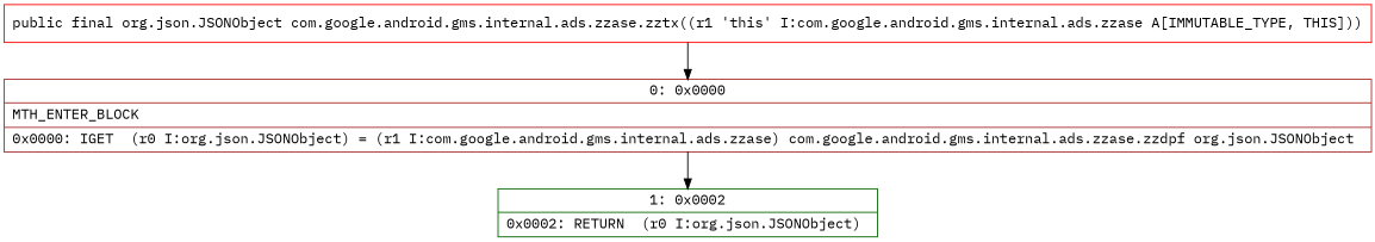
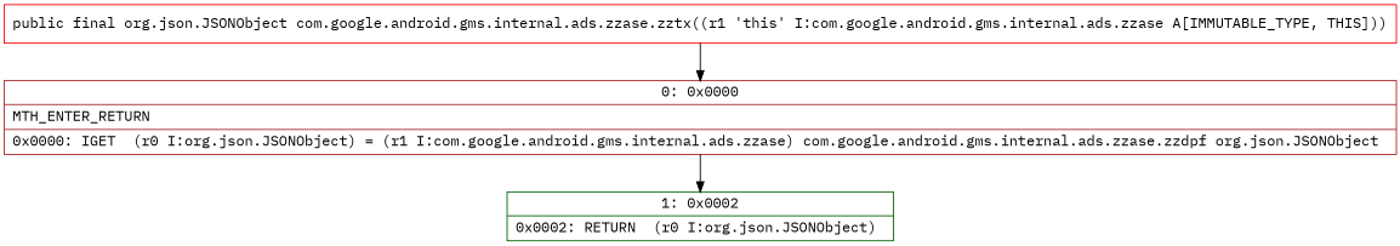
  digraph {
    fontname="IBM Plex Mono"
    node [shape=record fontname="IBM Plex Mono"]
    edge [fontname="IBM Plex Mono"]
-   n1 [label="{0\:\ 0x0000|MTH_ENTER_BLOCK\l|0x0000: IGET  (r0 I:org.json.JSONObject) = (r1 I:com.google.android.gms.internal.ads.zzase) com.google.android.gms.internal.ads.zzase.zzdpf org.json.JSONObject \l}" color=brown]
+   n1 [label="{0\:\ 0x0000|MTH_ENTER_RETURN\l|0x0000: IGET  (r0 I:org.json.JSONObject) = (r1 I:com.google.android.gms.internal.ads.zzase) com.google.android.gms.internal.ads.zzase.zzdpf org.json.JSONObject \l}" color=brown]
    n2 [label="{1\:\ 0x0002|0x0002: RETURN  (r0 I:org.json.JSONObject) \l}" color=darkgreen]
    n3 [label="{public final org.json.JSONObject com.google.android.gms.internal.ads.zzase.zztx((r1 'this' I:com.google.android.gms.internal.ads.zzase A[IMMUTABLE_TYPE, THIS])) }" color=red]
    n1 -> n2
    n3 -> n1
  }
